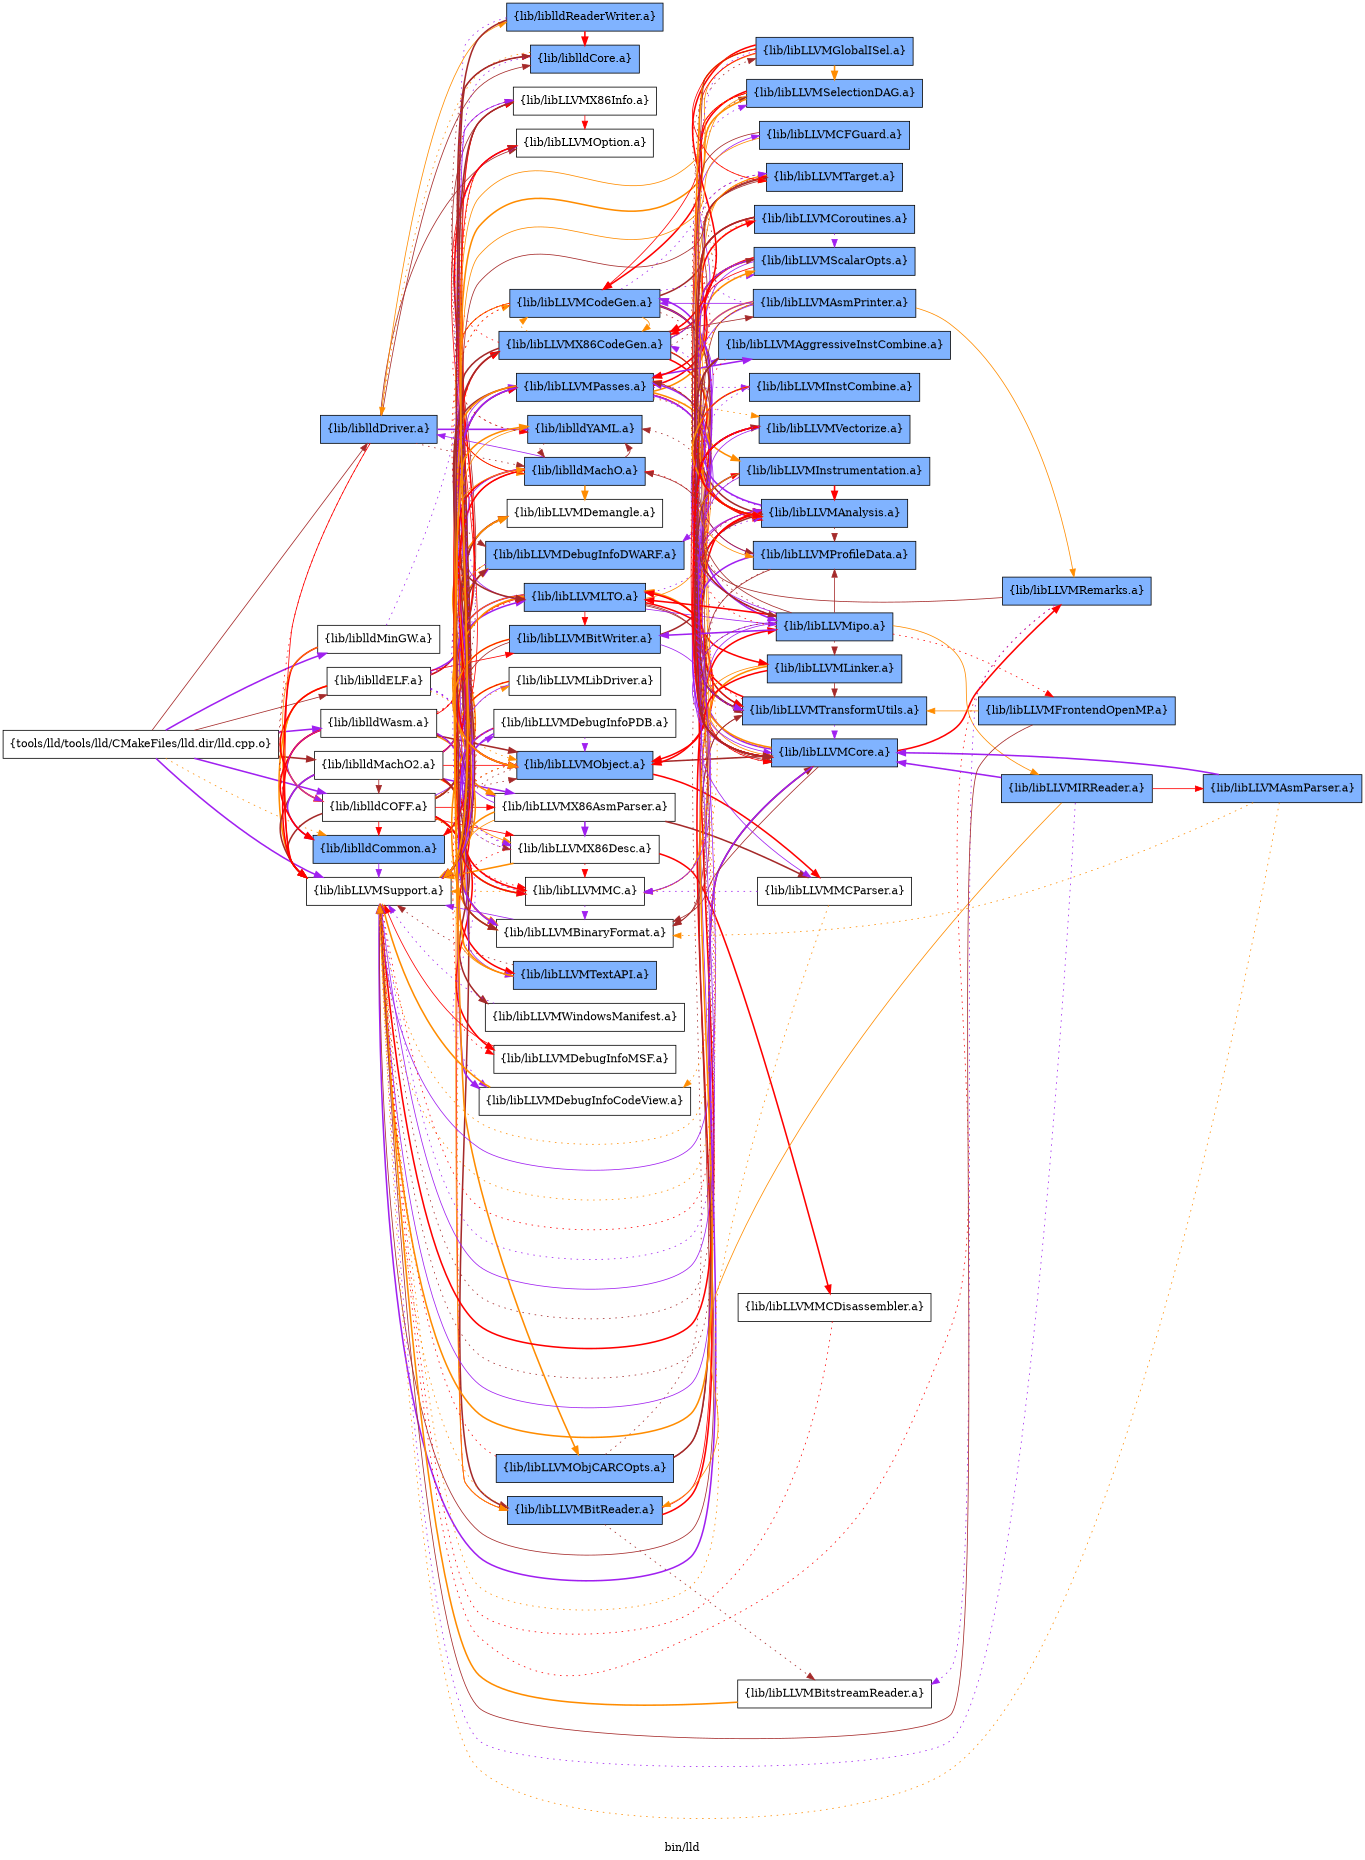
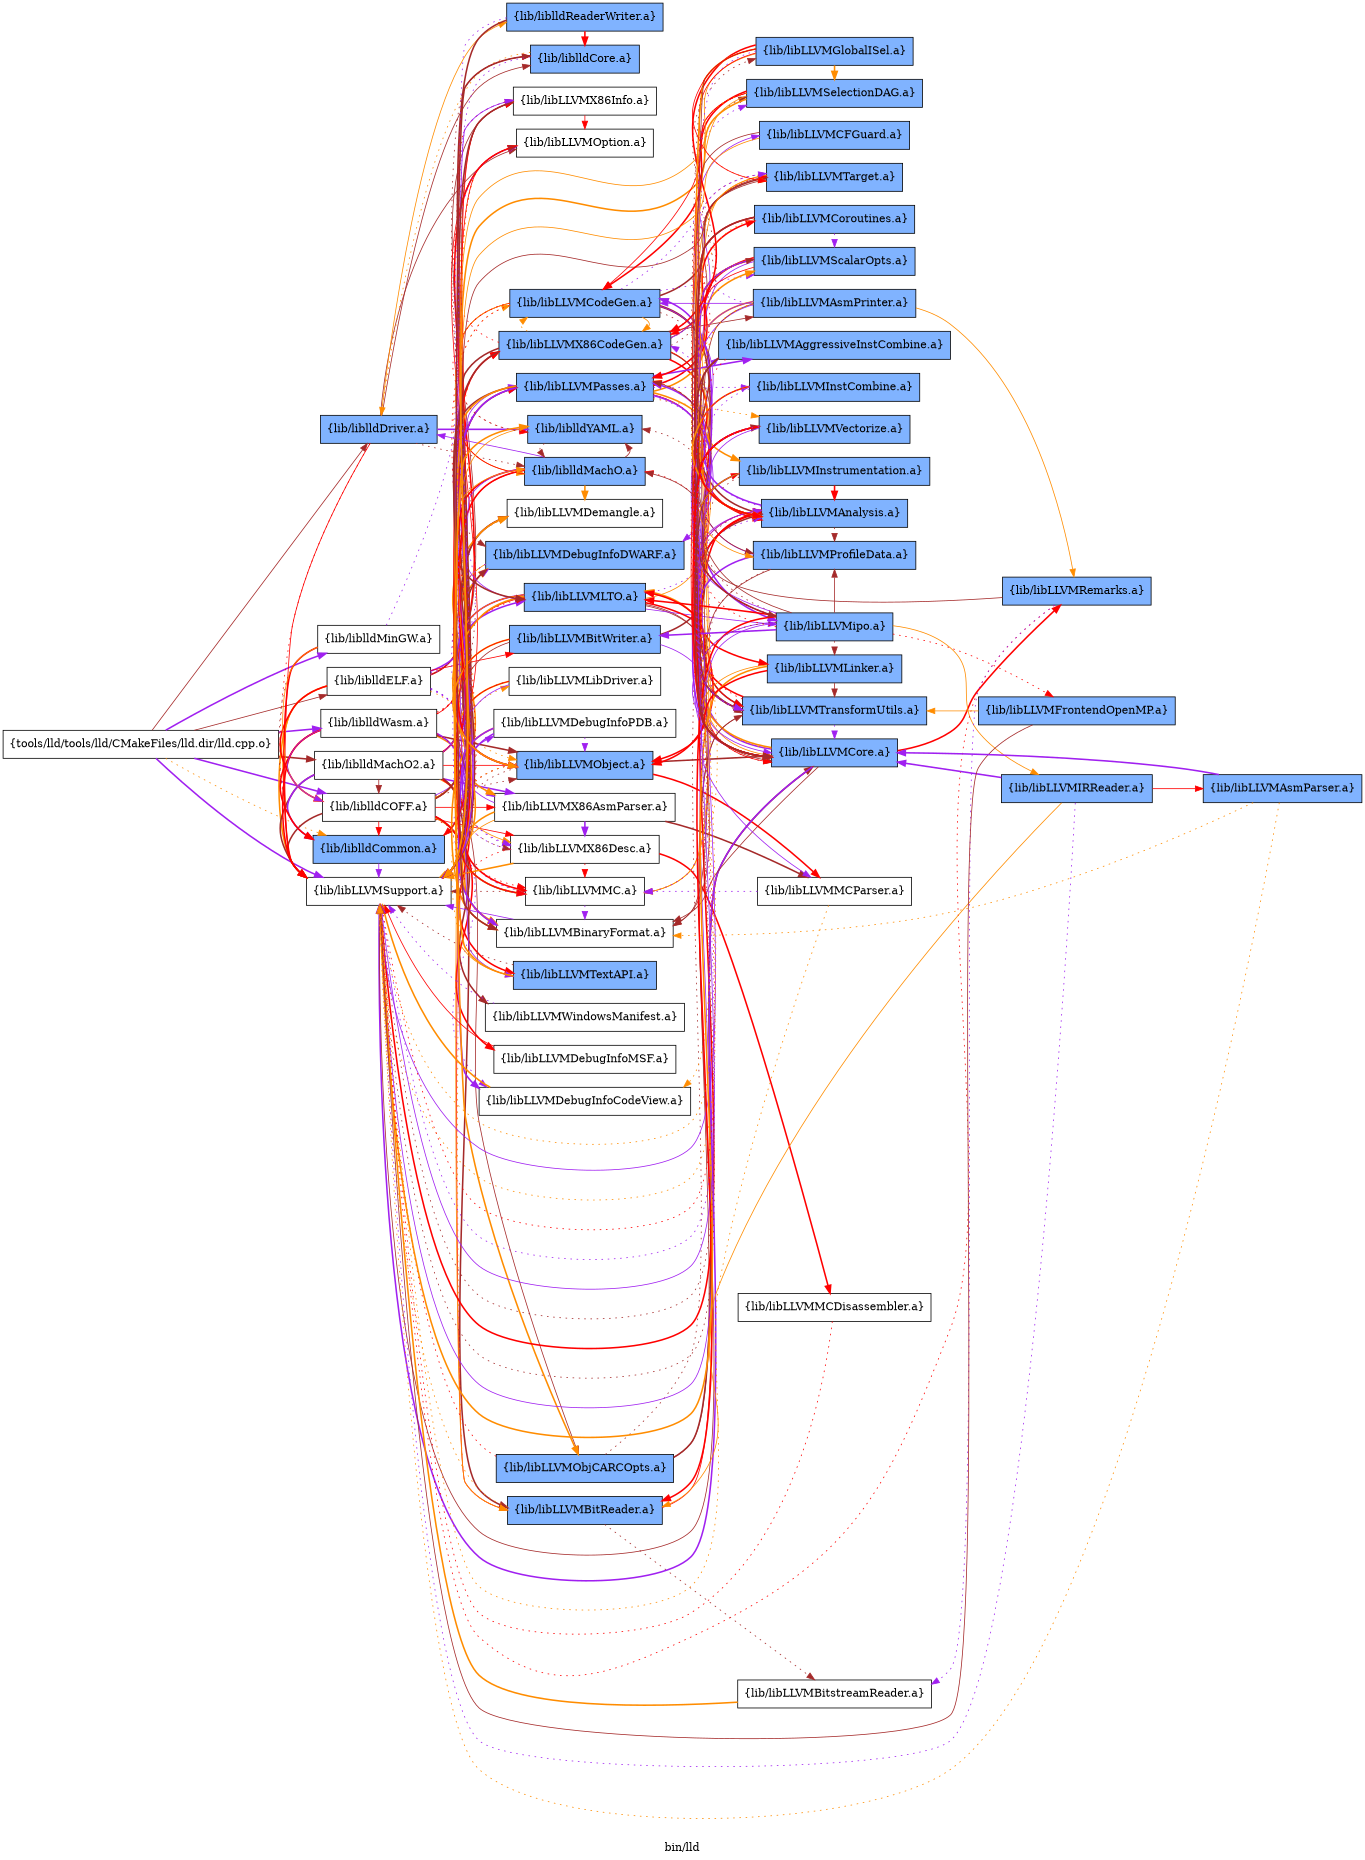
  digraph {
    label="bin/lld"
    rankdir=LR
    node [group=1 shape=box fillcolor="0.600000 0.5 1" style=filled]
    edge [color=brown style=dotted]
    n1 [group=0 label="{tools/lld/tools/lld/CMakeFiles/lld.dir/lld.cpp.o}" fillcolor="" style=""]
    n2 [group=0 label="{lib/libLLVMSupport.a}" fillcolor="" style=""]
    n3 [label="{lib/liblldCommon.a}"]
    n4 [group=0 label="{lib/liblldCOFF.a}" fillcolor="" style=""]
    n5 [label="{lib/liblldDriver.a}"]
    n6 [group=0 label="{lib/liblldELF.a}" fillcolor="" style=""]
    n7 [group=0 label="{lib/liblldMachO2.a}" fillcolor="" style=""]
    n8 [group=0 label="{lib/liblldMinGW.a}" fillcolor="" style=""]
    n9 [group=0 label="{lib/liblldWasm.a}" fillcolor="" style=""]
    n10 [group=0 label="{lib/libLLVMDemangle.a}" fillcolor="" style=""]
    n11 [group=0 label="{lib/libLLVMOption.a}" fillcolor="" style=""]
    n12 [label="{lib/libLLVMDebugInfoDWARF.a}"]
    n13 [label="{lib/libLLVMCodeGen.a}"]
    n14 [label="{lib/libLLVMX86CodeGen.a}"]
    n15 [group=0 label="{lib/libLLVMLibDriver.a}" fillcolor="" style=""]
    n16 [group=0 label="{lib/libLLVMX86AsmParser.a}" fillcolor="" style=""]
    n17 [group=0 label="{lib/libLLVMX86Desc.a}" fillcolor="" style=""]
    n18 [group=0 label="{lib/libLLVMX86Info.a}" fillcolor="" style=""]
    n19 [label="{lib/libLLVMLTO.a}"]
    n20 [label="{lib/libLLVMObject.a}"]
    n21 [group=0 label="{lib/libLLVMBinaryFormat.a}" fillcolor="" style=""]
    n22 [group=0 label="{lib/libLLVMDebugInfoPDB.a}" fillcolor="" style=""]
    n23 [group=0 label="{lib/libLLVMDebugInfoCodeView.a}" fillcolor="" style=""]
    n24 [group=0 label="{lib/libLLVMMC.a}" fillcolor="" style=""]
    n25 [group=0 label="{lib/libLLVMWindowsManifest.a}" fillcolor="" style=""]
    n26 [label="{lib/libLLVMPasses.a}"]
    n27 [group=0 label="{lib/libLLVMDebugInfoMSF.a}" fillcolor="" style=""]
    n28 [label="{lib/liblldMachO.a}"]
    n29 [label="{lib/liblldReaderWriter.a}"]
    n30 [label="{lib/liblldYAML.a}"]
    n31 [label="{lib/liblldCore.a}"]
    n32 [label="{lib/libLLVMBitWriter.a}"]
    n33 [label="{lib/libLLVMTextAPI.a}"]
    n34 [label="{lib/libLLVMBitReader.a}"]
    n35 [label="{lib/libLLVMObjCARCOpts.a}"]
    n36 [label="{lib/libLLVMAnalysis.a}"]
    n37 [label="{lib/libLLVMCore.a}"]
    n38 [label="{lib/libLLVMTransformUtils.a}"]
    n39 [label="{lib/libLLVMTarget.a}"]
    n40 [label="{lib/libLLVMSelectionDAG.a}"]
    n41 [label="{lib/libLLVMProfileData.a}"]
    n42 [label="{lib/libLLVMScalarOpts.a}"]
    n43 [label="{lib/libLLVMAsmPrinter.a}"]
    n44 [label="{lib/libLLVMGlobalISel.a}"]
    n45 [label="{lib/libLLVMCFGuard.a}"]
    n46 [group=0 label="{lib/libLLVMMCParser.a}" fillcolor="" style=""]
    n47 [group=0 label="{lib/libLLVMMCDisassembler.a}" fillcolor="" style=""]
    n48 [label="{lib/libLLVMipo.a}"]
    n49 [label="{lib/libLLVMLinker.a}"]
    n50 [label="{lib/libLLVMCoroutines.a}"]
    n51 [label="{lib/libLLVMAggressiveInstCombine.a}"]
    n52 [label="{lib/libLLVMInstCombine.a}"]
    n53 [label="{lib/libLLVMVectorize.a}"]
    n54 [label="{lib/libLLVMInstrumentation.a}"]
    n55 [group=0 label="{lib/libLLVMBitstreamReader.a}" fillcolor="" style=""]
    n56 [label="{lib/libLLVMRemarks.a}"]
    n57 [label="{lib/libLLVMIRReader.a}"]
    n58 [label="{lib/libLLVMFrontendOpenMP.a}"]
    n59 [label="{lib/libLLVMAsmParser.a}"]
    subgraph sub_1 {
      rank=same
      n1
    }
    subgraph sub_2 {
      rank=same
      n2
      n3
      n4
      n5
      n6
      n7
      n8
      n9
    }
    subgraph sub_3 {
      rank=same
      n10
      n11
      n12
      n13
      n14
      n15
      n16
      n17
      n18
      n19
      n20
      n21
      n22
      n23
      n24
      n25
      n26
      n27
      n28
      n29
      n30
      n31
      n32
      n33
      n34
      n35
    }
    subgraph sub_4 {
      rank=same
      n36
      n37
      n38
      n39
      n40
      n41
      n42
      n43
      n44
      n45
      n46
      n47
      n48
      n49
      n50
      n51
      n52
      n53
      n54
      n55
    }
    subgraph sub_5 {
      rank=same
      n56
      n57
      n58
    }
    n1 -> n2 [color=purple style=bold]
    n1 -> n3 [color=darkorange]
    n1 -> n4 [color=purple style=bold]
    n1 -> n5 [style=solid]
    n1 -> n6 [style=solid]
    n1 -> n7 [style=bold]
    n1 -> n8 [color=purple style=bold]
    n1 -> n9 [color=purple style=bold]
    n2 -> n10 [style=bold]
    n3 -> n2 [color=purple style=solid]
    n3 -> n10 [style=bold]
    n3 -> n11 [color=darkorange]
    n3 -> n12 [color=red]
    n3 -> n13 [color=darkorange]
    n4 -> n2 [style=bold]
    n4 -> n3 [color=red style=solid]
    n4 -> n10 [color=darkorange style=bold]
    n4 -> n11 [color=darkorange]
    n4 -> n12 [color=darkorange style=bold]
    n4 -> n14
    n4 -> n15 [color=darkorange]
    n4 -> n16 [color=red style=solid]
    n4 -> n17 [color=red style=solid]
    n4 -> n18 [color=darkorange]
    n4 -> n19 [color=darkorange style=solid]
    n4 -> n20
    n4 -> n21 [color=darkorange style=bold]
    n4 -> n22 [color=purple style=solid]
    n4 -> n23 [color=purple]
    n4 -> n24 [color=red]
    n4 -> n25 [style=bold]
    n4 -> n26 [style=bold]
    n4 -> n27 [color=red style=bold]
    n5 -> n2 [color=red style=solid]
    n5 -> n3 [color=red]
    n5 -> n11 [style=solid]
    n5 -> n28
    n5 -> n29 [color=darkorange style=solid]
    n5 -> n30 [color=purple style=bold]
    n5 -> n31 [style=solid]
    n6 -> n2 [color=darkorange style=bold]
    n6 -> n3 [color=darkorange style=solid]
    n6 -> n4 [color=red style=bold]
    n6 -> n10 [color=darkorange]
    n6 -> n11 [color=red style=bold]
    n6 -> n12 [color=purple]
    n6 -> n14 [color=darkorange]
    n6 -> n16 [color=purple]
    n6 -> n17 [color=purple]
    n6 -> n18 [style=solid]
    n6 -> n19 [color=purple style=bold]
    n6 -> n20 [color=darkorange]
    n6 -> n21 [color=purple]
    n6 -> n24 [color=purple]
    n6 -> n26 [color=purple]
    n6 -> n32 [color=red style=solid]
    n7 -> n2 [style=bold]
    n7 -> n3 [color=purple style=bold]
    n7 -> n4 [style=solid]
    n7 -> n11 [color=red style=solid]
    n7 -> n12
    n7 -> n14 [color=red style=bold]
    n7 -> n16 [color=purple style=bold]
    n7 -> n17 [color=darkorange style=solid]
    n7 -> n18 [style=solid]
    n7 -> n19 [color=red style=solid]
    n7 -> n20 [color=red style=solid]
    n7 -> n21 [color=darkorange style=bold]
    n7 -> n24 [color=red style=bold]
    n7 -> n26 [color=purple style=solid]
    n7 -> n33 [color=red style=bold]
    n7 -> n34 [style=bold]
+   n7 -> n35 [style=solid]
    n8 -> n2 [color=red style=bold]
    n8 -> n3
    n8 -> n4 [color=darkorange style=solid]
    n8 -> n11 [color=purple]
    n9 -> n2 [color=red style=bold]
    n9 -> n3 [color=red style=bold]
    n9 -> n4 [color=purple style=solid]
    n9 -> n11
    n9 -> n14 [color=red]
    n9 -> n16 [color=darkorange style=bold]
    n9 -> n17 [color=purple]
    n9 -> n18 [color=red style=solid]
    n9 -> n19 [color=red]
    n9 -> n20 [style=bold]
    n9 -> n21 [color=purple style=bold]
    n9 -> n24 [color=red]
    n9 -> n26 [color=red]
    n11 -> n2 [color=red style=solid]
    n12 -> n2 [style=bold]
    n12 -> n20 [color=purple]
    n12 -> n21 [color=darkorange style=solid]
    n12 -> n24 [color=purple]
    n13 -> n2 [color=red]
    n13 -> n14 [color=darkorange style=solid]
    n13 -> n24 [color=red style=solid]
    n13 -> n28 [color=darkorange style=solid]
    n13 -> n30 [color=red]
    n13 -> n36 [style=bold]
    n13 -> n37
    n13 -> n38 [style=bold]
    n13 -> n39 [style=bold]
    n13 -> n40 [color=purple]
    n13 -> n41 [color=purple style=solid]
    n13 -> n42 [color=purple]
    n14 -> n2 [style=bold]
    n14 -> n13 [color=darkorange]
    n14 -> n17
    n14 -> n18 [color=red]
    n14 -> n24 [style=bold]
    n14 -> n36 [color=red style=bold]
    n14 -> n37 [color=darkorange style=solid]
    n14 -> n38 [color=red style=solid]
    n14 -> n39 [style=solid]
    n14 -> n40
    n14 -> n41 [style=solid]
    n14 -> n43 [style=solid]
    n14 -> n44
    n14 -> n45 [color=purple style=solid]
    n15 -> n2 [color=purple style=solid]
    n15 -> n20 [color=darkorange style=bold]
    n15 -> n21
    n15 -> n34 [color=red style=solid]
    n16 -> n2 [color=darkorange style=solid]
    n16 -> n17 [color=purple style=bold]
    n16 -> n18 [color=purple style=solid]
    n16 -> n24 [color=darkorange style=bold]
    n16 -> n46 [style=bold]
    n17 -> n2 [color=darkorange style=bold]
    n17 -> n18 [color=purple]
    n17 -> n21 [color=red]
    n17 -> n24 [color=red]
    n17 -> n47 [color=red style=bold]
    n18 -> n2 [style=bold]
    n18 -> n11 [color=red style=solid]
    n19 -> n2 [color=darkorange style=bold]
    n19 -> n20 [color=purple style=bold]
    n19 -> n24 [color=red style=solid]
    n19 -> n26 [color=purple style=solid]
-   n19 -> n32 [color=red style=solid]
    n19 -> n34 [color=darkorange style=solid]
    n19 -> n36 [color=purple]
    n19 -> n37 [style=solid]
    n19 -> n38 [style=solid]
    n19 -> n39 [color=darkorange style=solid]
    n19 -> n48 [color=purple style=solid]
    n19 -> n49 [color=red style=bold]
    n20 -> n2
    n20 -> n21 [color=red]
    n20 -> n24 [color=purple]
    n20 -> n33 [color=darkorange]
    n20 -> n34 [color=darkorange]
    n20 -> n37 [style=bold]
    n20 -> n46 [color=red style=bold]
    n21 -> n2 [color=purple style=solid]
    n22 -> n2 [color=purple style=bold]
    n22 -> n20 [color=purple]
    n22 -> n21 [color=darkorange style=bold]
    n22 -> n23 [color=purple style=bold]
-   n22 -> n27 [color=red]
    n23 -> n2 [color=darkorange style=bold]
-   n24 -> n2 [color=darkorange]
+   n24 -> n2
    n24 -> n21 [color=purple]
    n25 -> n2 [color=purple]
    n26 -> n2 [color=purple style=bold]
    n26 -> n19 [style=bold]
    n26 -> n35 [color=darkorange style=bold]
    n26 -> n36 [color=purple]
    n26 -> n37 [color=red style=solid]
    n26 -> n38
    n26 -> n39 [color=red]
    n26 -> n42 [color=darkorange style=bold]
    n26 -> n48 [color=purple style=bold]
    n26 -> n50 [color=red style=bold]
    n26 -> n51 [color=purple style=bold]
    n26 -> n52 [color=purple]
    n26 -> n53 [color=darkorange]
    n26 -> n54 [color=darkorange style=bold]
    n27 -> n2 [color=red style=solid]
    n28 -> n2 [color=red style=bold]
    n28 -> n3 [color=red style=solid]
    n28 -> n5 [color=purple style=solid]
    n28 -> n10 [color=darkorange style=bold]
    n28 -> n12
    n28 -> n20 [color=red style=bold]
    n28 -> n30 [style=solid]
    n28 -> n31 [color=red style=solid]
    n28 -> n33 [color=purple style=solid]
    n29 -> n2 [style=bold]
    n29 -> n20 [color=purple]
    n29 -> n31 [color=red style=bold]
    n30 -> n2 [color=darkorange style=solid]
    n30 -> n28
    n30 -> n31
    n31 -> n2 [color=purple]
    n31 -> n5 [color=darkorange]
    n31 -> n21 [style=bold]
    n32 -> n2 [style=solid]
    n32 -> n20 [color=darkorange style=bold]
    n32 -> n24 [color=red style=solid]
    n32 -> n36 [style=bold]
    n32 -> n37 [color=purple style=solid]
    n33 -> n2
    n33 -> n28 [color=darkorange style=solid]
    n33 -> n30 [color=darkorange style=bold]
    n34 -> n2 [color=darkorange]
    n34 -> n37 [color=red style=solid]
    n34 -> n55
    n35 -> n2 [color=red]
    n35 -> n36
    n35 -> n37 [style=bold]
    n35 -> n38 [style=solid]
    n36 -> n2 [color=red style=bold]
    n36 -> n14 [color=purple]
    n36 -> n20 [color=red style=bold]
    n36 -> n26 [color=purple style=bold]
    n36 -> n37
    n36 -> n41
    n37 -> n2 [color=purple style=bold]
    n37 -> n13 [color=purple style=bold]
    n37 -> n19 [color=darkorange style=bold]
    n37 -> n21 [style=solid]
    n37 -> n26 [color=darkorange]
    n37 -> n36 [color=purple style=solid]
    n37 -> n56 [color=red style=bold]
    n38 -> n2 [style=solid]
    n38 -> n19 [color=red style=bold]
    n38 -> n26 [color=red]
    n38 -> n36 [color=red style=solid]
    n38 -> n37 [color=purple]
    n39 -> n2 [style=solid]
    n39 -> n24 [color=darkorange style=solid]
    n39 -> n36 [color=darkorange]
    n39 -> n37 [color=purple]
    n40 -> n2 [color=darkorange style=bold]
    n40 -> n13 [color=red style=bold]
    n40 -> n24 [color=darkorange style=solid]
    n40 -> n36 [color=red style=solid]
    n40 -> n37 [color=darkorange]
    n40 -> n38 [color=red style=solid]
    n40 -> n39 [color=darkorange]
    n41 -> n2
    n41 -> n21 [style=solid]
    n41 -> n37 [color=purple style=bold]
    n42 -> n2 [color=purple style=solid]
    n42 -> n14 [color=red style=solid]
    n42 -> n26 [color=red style=bold]
    n42 -> n36 [color=red style=bold]
    n42 -> n37 [color=darkorange style=bold]
    n42 -> n38 [color=purple style=bold]
    n43 -> n2 [color=darkorange]
    n43 -> n12 [color=purple style=solid]
    n43 -> n13 [color=purple style=solid]
    n43 -> n21 [style=solid]
    n43 -> n23 [color=darkorange]
    n43 -> n24 [color=darkorange]
    n43 -> n36 [color=darkorange]
    n43 -> n37 [color=darkorange style=bold]
    n43 -> n39 [color=purple]
    n43 -> n46 [color=purple style=solid]
    n43 -> n56 [color=darkorange style=solid]
    n44 -> n2 [color=darkorange style=solid]
    n44 -> n13 [color=red style=solid]
    n44 -> n14 [color=red style=bold]
    n44 -> n24 [color=purple]
    n44 -> n36 [color=darkorange style=bold]
    n44 -> n37 [style=solid]
    n44 -> n38
    n44 -> n39 [color=red style=solid]
    n44 -> n40 [color=darkorange style=bold]
    n45 -> n2 [color=darkorange style=solid]
    n45 -> n37 [style=solid]
    n46 -> n2 [color=darkorange]
    n46 -> n24 [color=purple]
    n47 -> n2 [color=red]
    n48 -> n2 [color=purple style=solid]
    n48 -> n19 [color=red style=bold]
    n48 -> n26 [style=solid]
    n48 -> n28 [color=red]
    n48 -> n30
    n48 -> n32 [color=purple style=bold]
-   n34 -> n48 [color=red style=bold]
+   n48 -> n34 [color=red style=bold]
    n48 -> n36 [color=purple style=solid]
    n48 -> n37 [color=purple style=solid]
    n48 -> n38
    n48 -> n41 [style=solid]
    n48 -> n42
    n48 -> n49
    n48 -> n51 [color=purple]
    n48 -> n52 [color=purple style=solid]
    n48 -> n53 [style=bold]
    n48 -> n54 [color=red]
    n48 -> n57 [color=darkorange style=solid]
    n48 -> n58 [color=red]
    n49 -> n2 [color=darkorange style=bold]
    n49 -> n20 [color=red style=bold]
    n49 -> n37 [color=darkorange style=solid]
    n49 -> n38 [style=solid]
    n50 -> n2 [color=darkorange]
    n50 -> n36 [style=solid]
    n50 -> n37 [color=red style=bold]
    n50 -> n38 [style=bold]
    n50 -> n42 [color=purple]
    n50 -> n48
    n51 -> n2 [color=red]
    n51 -> n36 [style=bold]
    n51 -> n37 [style=bold]
    n51 -> n38
    n52 -> n2 [color=purple]
    n52 -> n36 [color=darkorange style=bold]
    n52 -> n37 [color=red style=solid]
    n52 -> n38 [color=purple]
    n53 -> n2 [color=purple style=solid]
    n53 -> n36 [color=red style=bold]
    n53 -> n37 [color=red style=bold]
    n53 -> n38 [color=purple]
    n54 -> n2
-   n54 -> n24 [color=purple style=solid]
    n54 -> n36 [color=red style=bold]
    n54 -> n37 [style=bold]
    n54 -> n38 [color=purple]
    n54 -> n41 [color=darkorange style=solid]
    n55 -> n2 [color=darkorange style=bold]
    n56 -> n2 [color=red]
    n56 -> n28 [style=solid]
    n56 -> n55 [color=purple]
    n57 -> n2 [color=purple]
    n57 -> n34 [color=darkorange style=solid]
    n57 -> n37 [color=purple style=bold]
    n57 -> n59 [color=red style=solid]
    n58 -> n2 [style=solid]
    n58 -> n38 [color=darkorange style=solid]
    n59 -> n2 [color=darkorange]
    n59 -> n21 [color=darkorange]
    n59 -> n37 [color=purple style=bold]
  }
